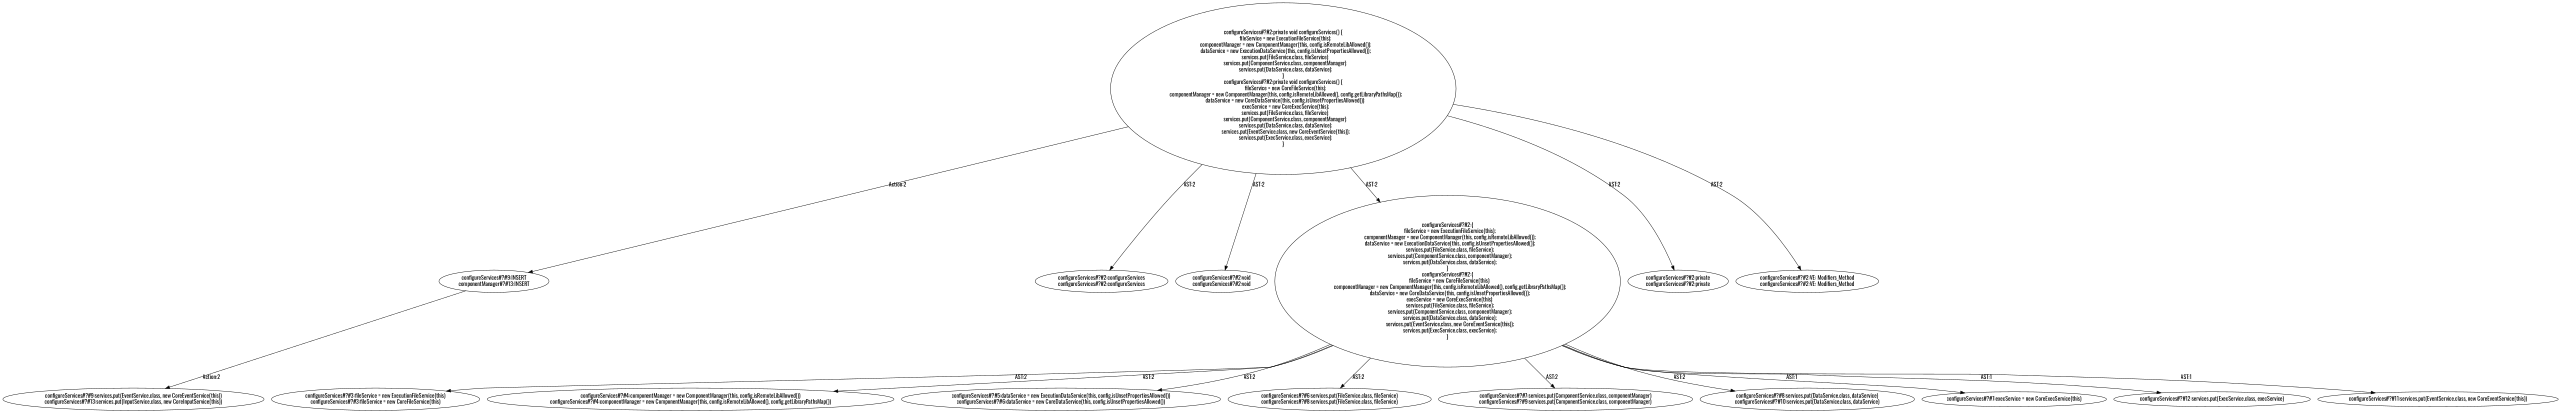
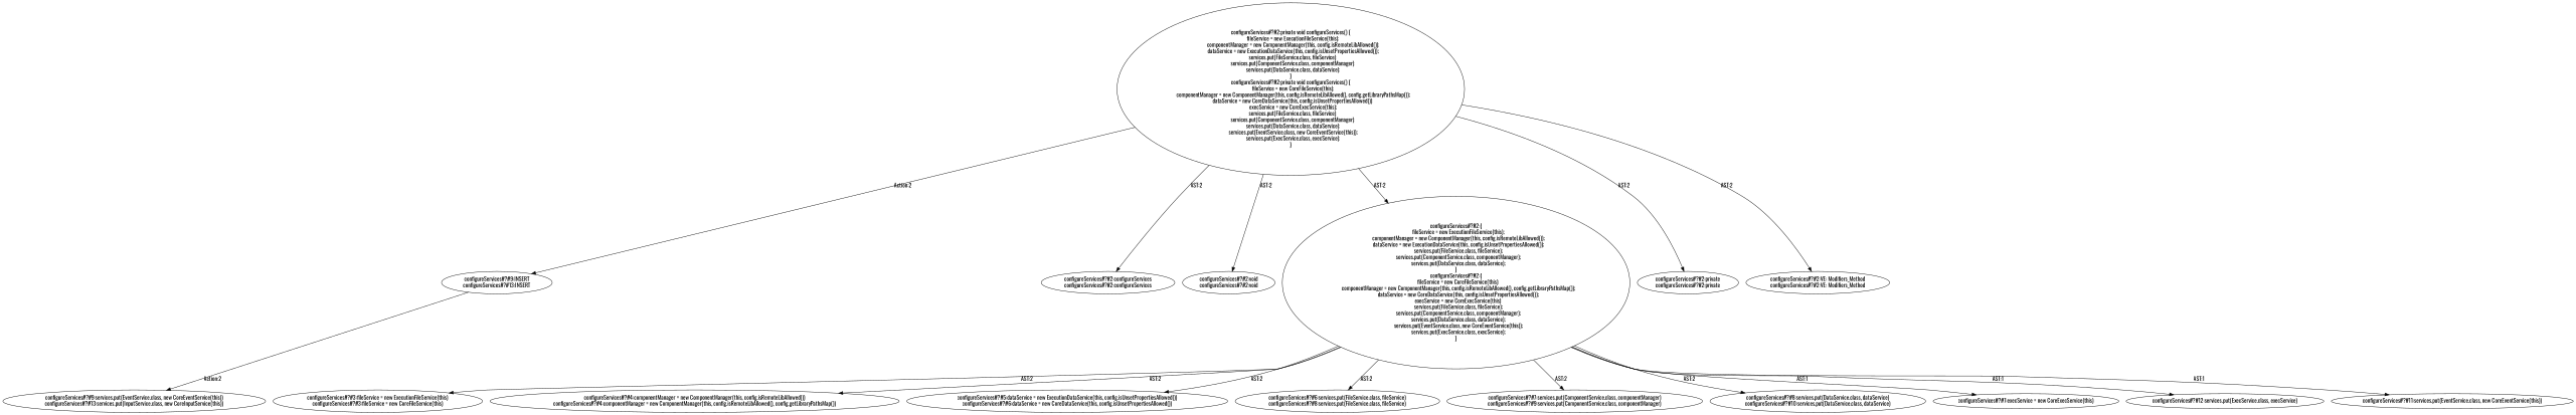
  digraph {
    fontname=Oswald
    node [shape=ellipse fontname=Oswald]
    edge [fontname=Oswald]
-   n1 [label="configureServices#?#9:INSERT\ncomponentManager#?#13:INSERT"]
+   n1 [label="configureServices#?#9:INSERT\nconfigureServices#?#13:INSERT"]
    n2 [label="configureServices#?#9:services.put(EventService.class, new CoreEventService(this))\nconfigureServices#?#13:services.put(InputService.class, new CoreInputService(this))"]
    n3 [label="configureServices#?#2:private void configureServices() \{\n    fileService = new ExecutionFileService(this);\n    componentManager = new ComponentManager(this, config.isRemoteLibAllowed());\n    dataService = new ExecutionDataService(this, config.isUnsetPropertiesAllowed());\n    services.put(FileService.class, fileService);\n    services.put(ComponentService.class, componentManager);\n    services.put(DataService.class, dataService);\n\}\nconfigureServices#?#2:private void configureServices() \{\n    fileService = new CoreFileService(this);\n    componentManager = new ComponentManager(this, config.isRemoteLibAllowed(), config.getLibraryPathsMap());\n    dataService = new CoreDataService(this, config.isUnsetPropertiesAllowed());\n    execService = new CoreExecService(this);\n    services.put(FileService.class, fileService);\n    services.put(ComponentService.class, componentManager);\n    services.put(DataService.class, dataService);\n    services.put(EventService.class, new CoreEventService(this));\n    services.put(ExecService.class, execService);\n\}"]
    n4 [label="configureServices#?#2:configureServices\nconfigureServices#?#2:configureServices"]
    n5 [label="configureServices#?#2:void\nconfigureServices#?#2:void"]
    n6 [label="configureServices#?#2:\{\n    fileService = new ExecutionFileService(this);\n    componentManager = new ComponentManager(this, config.isRemoteLibAllowed());\n    dataService = new ExecutionDataService(this, config.isUnsetPropertiesAllowed());\n    services.put(FileService.class, fileService);\n    services.put(ComponentService.class, componentManager);\n    services.put(DataService.class, dataService);\n\}\nconfigureServices#?#2:\{\n    fileService = new CoreFileService(this);\n    componentManager = new ComponentManager(this, config.isRemoteLibAllowed(), config.getLibraryPathsMap());\n    dataService = new CoreDataService(this, config.isUnsetPropertiesAllowed());\n    execService = new CoreExecService(this);\n    services.put(FileService.class, fileService);\n    services.put(ComponentService.class, componentManager);\n    services.put(DataService.class, dataService);\n    services.put(EventService.class, new CoreEventService(this));\n    services.put(ExecService.class, execService);\n\}"]
    n7 [label="configureServices#?#2:private\nconfigureServices#?#2:private"]
    n8 [label="configureServices#?#2:VE: Modifiers_Method\nconfigureServices#?#2:VE: Modifiers_Method"]
    n9 [label="configureServices#?#3:fileService = new ExecutionFileService(this)\nconfigureServices#?#3:fileService = new CoreFileService(this)"]
    n10 [label="configureServices#?#4:componentManager = new ComponentManager(this, config.isRemoteLibAllowed())\nconfigureServices#?#4:componentManager = new ComponentManager(this, config.isRemoteLibAllowed(), config.getLibraryPathsMap())"]
    n11 [label="configureServices#?#5:dataService = new ExecutionDataService(this, config.isUnsetPropertiesAllowed())\nconfigureServices#?#6:dataService = new CoreDataService(this, config.isUnsetPropertiesAllowed())"]
    n12 [label="configureServices#?#6:services.put(FileService.class, fileService)\nconfigureServices#?#8:services.put(FileService.class, fileService)"]
    n13 [label="configureServices#?#7:services.put(ComponentService.class, componentManager)\nconfigureServices#?#9:services.put(ComponentService.class, componentManager)"]
    n14 [label="configureServices#?#8:services.put(DataService.class, dataService)\nconfigureServices#?#10:services.put(DataService.class, dataService)"]
    n15 [label="configureServices#?#7:execService = new CoreExecService(this)"]
    n16 [label="configureServices#?#12:services.put(ExecService.class, execService)"]
    n17 [label="configureServices#?#11:services.put(EventService.class, new CoreEventService(this))"]
    n1 -> n2 [label="Action:2"]
    n3 -> n1 [label="Action:2"]
    n3 -> n4 [label="AST:2"]
    n3 -> n5 [label="AST:2"]
    n3 -> n6 [label="AST:2"]
    n3 -> n7 [label="AST:2"]
    n3 -> n8 [label="AST:2"]
    n6 -> n9 [label="AST:2"]
    n6 -> n10 [label="AST:2"]
    n6 -> n11 [label="AST:2"]
    n6 -> n12 [label="AST:2"]
    n6 -> n13 [label="AST:2"]
    n6 -> n14 [label="AST:2"]
    n6 -> n15 [label="AST:1"]
    n6 -> n16 [label="AST:1"]
    n6 -> n17 [label="AST:1"]
  }
